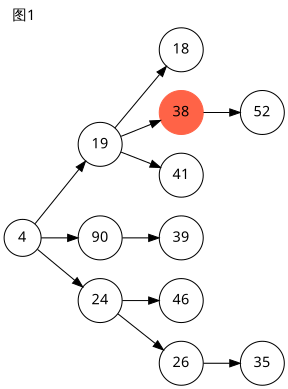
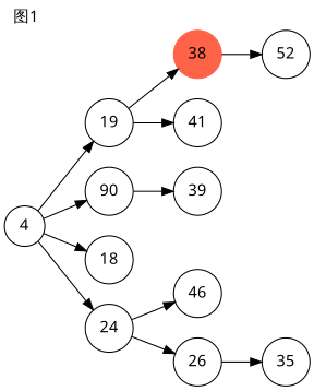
  digraph {
    fontname="Noto Sans"
    label="图1"
    labeljust=l
    labelloc=t
    rankdir=LR
    node [fontname="Noto Sans" shape=circle]
    edge [fontname="Noto Sans"]
    n1 [label=4]
    n2 [label=19]
    n3 [label=90]
    n4 [label=18]
    n5 [label=24]
    n6 [color=tomato label=38 style=filled]
    n7 [label=41]
    n8 [label=39]
    n9 [label=46]
    n10 [label=26]
    n11 [label=52]
    n12 [label=35]
    n1 -> n2
    n1 -> n3
-   n2 -> n4
+   n1 -> n4
    n1 -> n5
    n2 -> n6
    n2 -> n7
    n3 -> n8
    n5 -> n9
    n5 -> n10
    n6 -> n11
    n10 -> n12
  }
